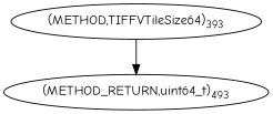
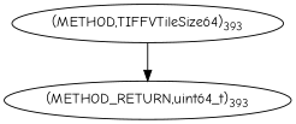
  digraph {
    fontname="Comic Neue"
    node [fontname="Comic Neue"]
    n1 [label=<(METHOD,TIFFVTileSize64)<SUB>393</SUB>>]
-   n2 [label=<(METHOD_RETURN,uint64_t)<SUB>493</SUB>>]
+   n2 [label=<(METHOD_RETURN,uint64_t)<SUB>393</SUB>>]
    n1 -> n2 [fontname="Comic Neue"]
  }
